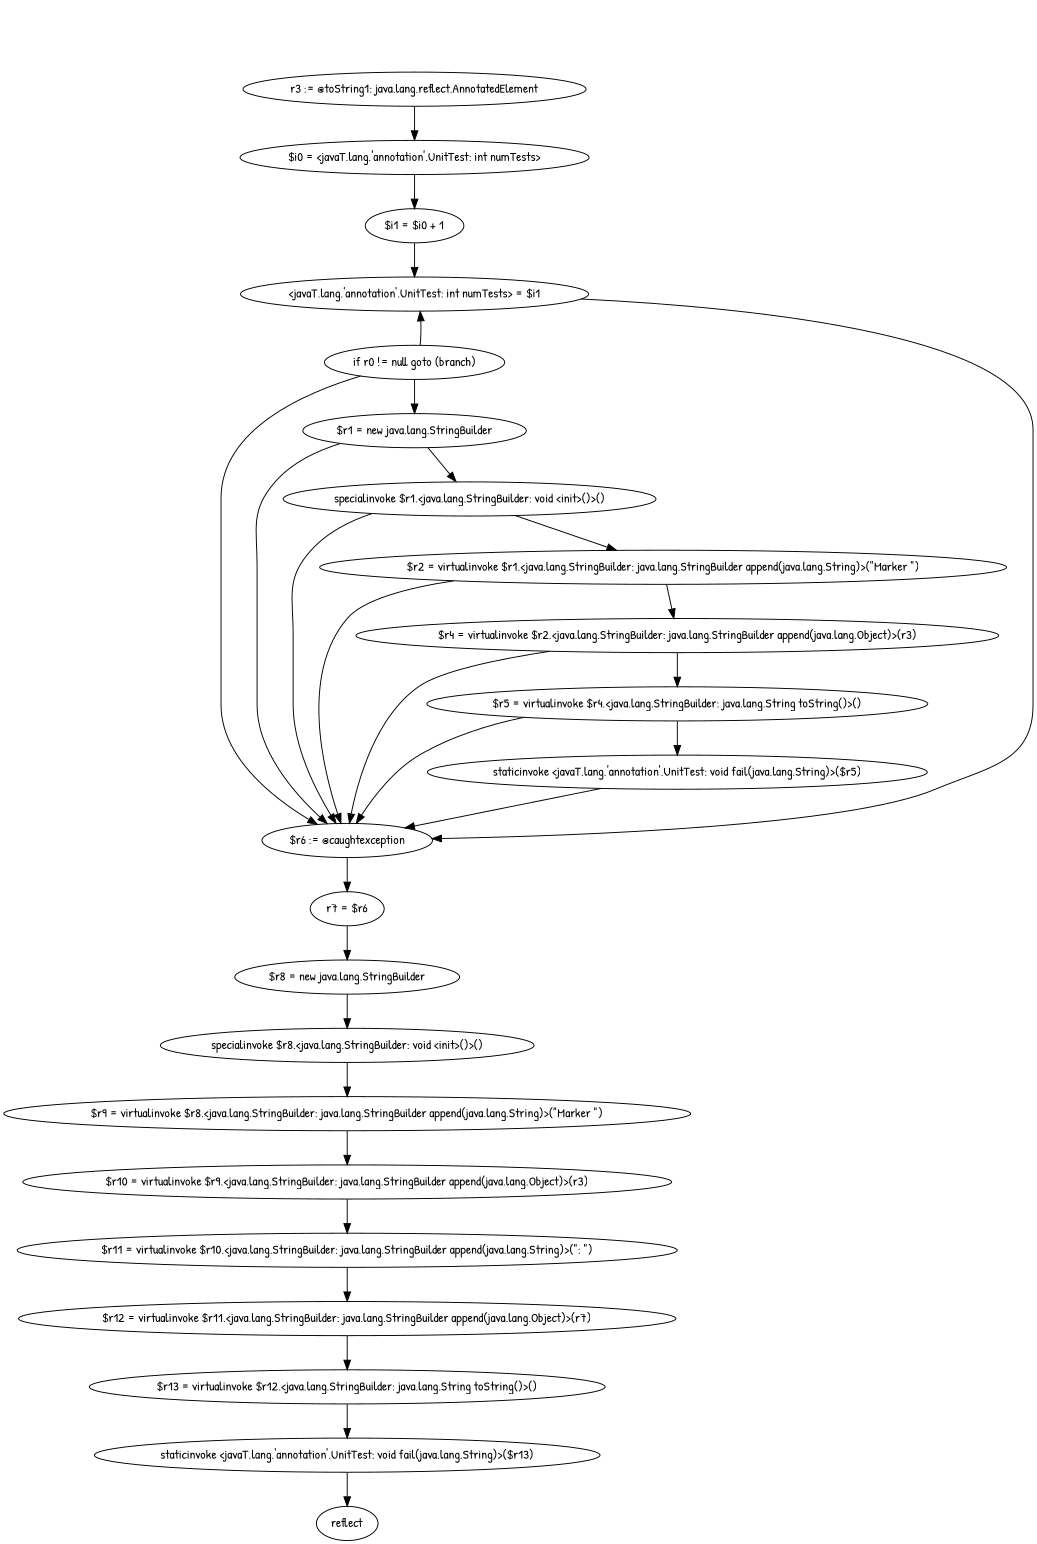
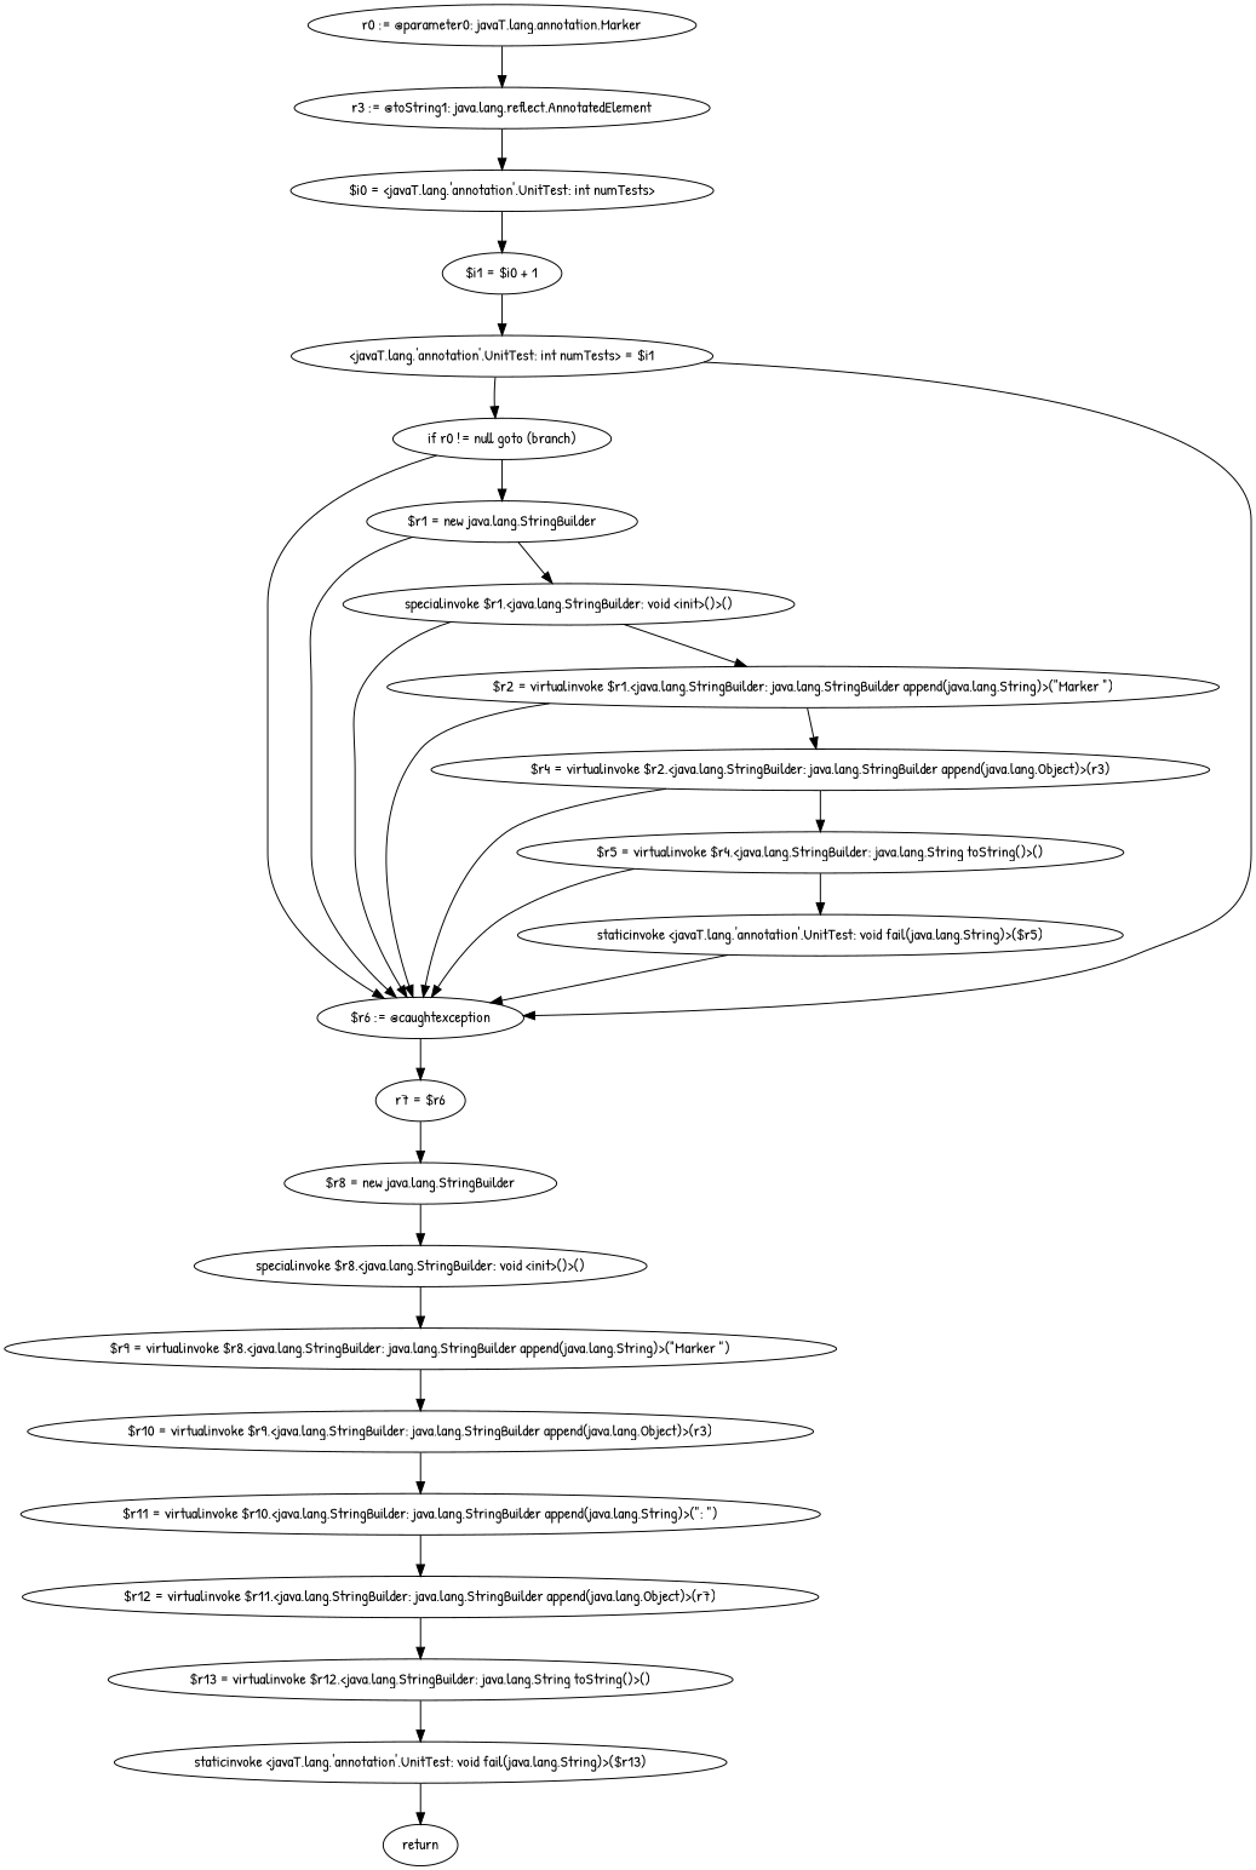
  digraph {
    fontname="Patrick Hand"
    node [fontname="Patrick Hand"]
    edge [fontname="Patrick Hand"]
    n1 [label="r3 := @toString1: java.lang.reflect.AnnotatedElement"]
+   "r0 := @parameter0: javaT.lang.annotation.Marker"
    "$i0 = <javaT.lang.'annotation'.UnitTest: int numTests>"
    "$i1 = $i0 + 1"
    "<javaT.lang.'annotation'.UnitTest: int numTests> = $i1"
    "if r0 != null goto (branch)"
    "$r6 := @caughtexception"
    "$r1 = new java.lang.StringBuilder"
    "r7 = $r6"
    "specialinvoke $r1.<java.lang.StringBuilder: void <init>()>()"
    "$r2 = virtualinvoke $r1.<java.lang.StringBuilder: java.lang.StringBuilder append(java.lang.String)>(\"Marker \")"
    "$r4 = virtualinvoke $r2.<java.lang.StringBuilder: java.lang.StringBuilder append(java.lang.Object)>(r3)"
    "$r5 = virtualinvoke $r4.<java.lang.StringBuilder: java.lang.String toString()>()"
    "staticinvoke <javaT.lang.'annotation'.UnitTest: void fail(java.lang.String)>($r5)"
    "$r8 = new java.lang.StringBuilder"
    "specialinvoke $r8.<java.lang.StringBuilder: void <init>()>()"
    "$r9 = virtualinvoke $r8.<java.lang.StringBuilder: java.lang.StringBuilder append(java.lang.String)>(\"Marker \")"
    "$r10 = virtualinvoke $r9.<java.lang.StringBuilder: java.lang.StringBuilder append(java.lang.Object)>(r3)"
    "$r11 = virtualinvoke $r10.<java.lang.StringBuilder: java.lang.StringBuilder append(java.lang.String)>(\": \")"
    "$r12 = virtualinvoke $r11.<java.lang.StringBuilder: java.lang.StringBuilder append(java.lang.Object)>(r7)"
    "$r13 = virtualinvoke $r12.<java.lang.StringBuilder: java.lang.String toString()>()"
    "staticinvoke <javaT.lang.'annotation'.UnitTest: void fail(java.lang.String)>($r13)"
-   return [label=reflect]
+   return
    n1 -> "$i0 = <javaT.lang.'annotation'.UnitTest: int numTests>"
+   "r0 := @parameter0: javaT.lang.annotation.Marker" -> n1
    "$i0 = <javaT.lang.'annotation'.UnitTest: int numTests>" -> "$i1 = $i0 + 1"
    "$i1 = $i0 + 1" -> "<javaT.lang.'annotation'.UnitTest: int numTests> = $i1"
-   "if r0 != null goto (branch)" -> "<javaT.lang.'annotation'.UnitTest: int numTests> = $i1"
+   "<javaT.lang.'annotation'.UnitTest: int numTests> = $i1" -> "if r0 != null goto (branch)"
    "<javaT.lang.'annotation'.UnitTest: int numTests> = $i1" -> "$r6 := @caughtexception"
    "if r0 != null goto (branch)" -> "$r6 := @caughtexception"
    "if r0 != null goto (branch)" -> "$r1 = new java.lang.StringBuilder"
    "$r6 := @caughtexception" -> "r7 = $r6"
    "$r1 = new java.lang.StringBuilder" -> "$r6 := @caughtexception"
    "$r1 = new java.lang.StringBuilder" -> "specialinvoke $r1.<java.lang.StringBuilder: void <init>()>()"
    "r7 = $r6" -> "$r8 = new java.lang.StringBuilder"
    "specialinvoke $r1.<java.lang.StringBuilder: void <init>()>()" -> "$r6 := @caughtexception"
    "specialinvoke $r1.<java.lang.StringBuilder: void <init>()>()" -> "$r2 = virtualinvoke $r1.<java.lang.StringBuilder: java.lang.StringBuilder append(java.lang.String)>(\"Marker \")"
    "$r2 = virtualinvoke $r1.<java.lang.StringBuilder: java.lang.StringBuilder append(java.lang.String)>(\"Marker \")" -> "$r6 := @caughtexception"
    "$r2 = virtualinvoke $r1.<java.lang.StringBuilder: java.lang.StringBuilder append(java.lang.String)>(\"Marker \")" -> "$r4 = virtualinvoke $r2.<java.lang.StringBuilder: java.lang.StringBuilder append(java.lang.Object)>(r3)"
    "$r4 = virtualinvoke $r2.<java.lang.StringBuilder: java.lang.StringBuilder append(java.lang.Object)>(r3)" -> "$r6 := @caughtexception"
    "$r4 = virtualinvoke $r2.<java.lang.StringBuilder: java.lang.StringBuilder append(java.lang.Object)>(r3)" -> "$r5 = virtualinvoke $r4.<java.lang.StringBuilder: java.lang.String toString()>()"
    "$r5 = virtualinvoke $r4.<java.lang.StringBuilder: java.lang.String toString()>()" -> "$r6 := @caughtexception"
    "$r5 = virtualinvoke $r4.<java.lang.StringBuilder: java.lang.String toString()>()" -> "staticinvoke <javaT.lang.'annotation'.UnitTest: void fail(java.lang.String)>($r5)"
    "staticinvoke <javaT.lang.'annotation'.UnitTest: void fail(java.lang.String)>($r5)" -> "$r6 := @caughtexception"
    "$r8 = new java.lang.StringBuilder" -> "specialinvoke $r8.<java.lang.StringBuilder: void <init>()>()"
    "specialinvoke $r8.<java.lang.StringBuilder: void <init>()>()" -> "$r9 = virtualinvoke $r8.<java.lang.StringBuilder: java.lang.StringBuilder append(java.lang.String)>(\"Marker \")"
    "$r9 = virtualinvoke $r8.<java.lang.StringBuilder: java.lang.StringBuilder append(java.lang.String)>(\"Marker \")" -> "$r10 = virtualinvoke $r9.<java.lang.StringBuilder: java.lang.StringBuilder append(java.lang.Object)>(r3)"
    "$r10 = virtualinvoke $r9.<java.lang.StringBuilder: java.lang.StringBuilder append(java.lang.Object)>(r3)" -> "$r11 = virtualinvoke $r10.<java.lang.StringBuilder: java.lang.StringBuilder append(java.lang.String)>(\": \")"
    "$r11 = virtualinvoke $r10.<java.lang.StringBuilder: java.lang.StringBuilder append(java.lang.String)>(\": \")" -> "$r12 = virtualinvoke $r11.<java.lang.StringBuilder: java.lang.StringBuilder append(java.lang.Object)>(r7)"
    "$r12 = virtualinvoke $r11.<java.lang.StringBuilder: java.lang.StringBuilder append(java.lang.Object)>(r7)" -> "$r13 = virtualinvoke $r12.<java.lang.StringBuilder: java.lang.String toString()>()"
    "$r13 = virtualinvoke $r12.<java.lang.StringBuilder: java.lang.String toString()>()" -> "staticinvoke <javaT.lang.'annotation'.UnitTest: void fail(java.lang.String)>($r13)"
    "staticinvoke <javaT.lang.'annotation'.UnitTest: void fail(java.lang.String)>($r13)" -> return
  }
